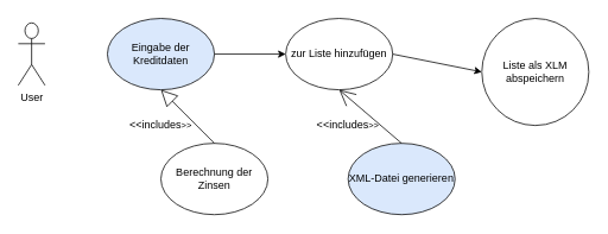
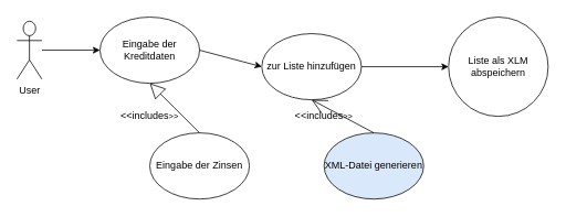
  <mxCell id="0" />
  <mxCell id="1" parent="0" />
  <mxCell id="2" value="User" style="shape=umlActor;verticalLabelPosition=bottom;verticalAlign=top;html=1;outlineConnect=0;" parent="1" vertex="1"><mxGeometry x="20" y="25" width="30" height="70" as="geometry" /></mxCell>
- <mxCell id="3" value="Eingabe der Kreditdaten" style="ellipse;whiteSpace=wrap;html=1;fillColor=#dae8fc;" parent="1" vertex="1"><mxGeometry x="120" y="20" width="120" height="80" as="geometry" /></mxCell>
- <mxCell id="5" value="Berechnung der Zinsen" style="ellipse;whiteSpace=wrap;html=1;" parent="1" vertex="1"><mxGeometry x="180" y="160" width="120" height="80" as="geometry" /></mxCell>
- <mxCell id="6" value="zur Liste hinzufügen" style="ellipse;whiteSpace=wrap;html=1;" parent="1" vertex="1"><mxGeometry x="320" y="20" width="120" height="80" as="geometry" /></mxCell>
+ <mxCell id="3" value="Eingabe der Kreditdaten" style="ellipse;whiteSpace=wrap;html=1;" parent="1" vertex="1"><mxGeometry x="120" y="20" width="120" height="80" as="geometry" /></mxCell>
+ <mxCell id="4" value="" style="endArrow=classic;html=1;entryX=0;entryY=0.5;entryDx=0;entryDy=0;" parent="1" source="2" target="3" edge="1"><mxGeometry width="50" height="50" relative="1" as="geometry"><mxPoint x="60" y="90" as="sourcePoint" /><mxPoint x="110" y="40" as="targetPoint" /></mxGeometry></mxCell>
+ <mxCell id="5" value="Eingabe der Zinsen" style="ellipse;whiteSpace=wrap;html=1;" parent="1" vertex="1"><mxGeometry x="180" y="160" width="120" height="80" as="geometry" /></mxCell>
+ <mxCell id="6" value="zur Liste hinzufügen" style="ellipse;whiteSpace=wrap;html=1;" parent="1" vertex="1"><mxGeometry x="315" y="40" width="120" height="80" as="geometry" /></mxCell>
  <mxCell id="7" value="&amp;lt;&amp;lt;includes&lt;font size=&quot;1&quot;&gt;&amp;gt;&amp;gt;&lt;/font&gt;" style="text;html=1;strokeColor=none;fillColor=none;align=center;verticalAlign=middle;whiteSpace=wrap;rounded=0;" parent="1" vertex="1"><mxGeometry x="160" y="130" width="40" height="20" as="geometry" /></mxCell>
  <mxCell id="8" value="" style="endArrow=classic;html=1;entryX=0;entryY=0.5;entryDx=0;entryDy=0;exitX=1;exitY=0.5;exitDx=0;exitDy=0;" parent="1" source="3" target="6" edge="1"><mxGeometry width="50" height="50" relative="1" as="geometry"><mxPoint x="250" y="80" as="sourcePoint" /><mxPoint x="300" y="30" as="targetPoint" /></mxGeometry></mxCell>
  <mxCell id="9" value="XML-Datei generieren" style="ellipse;whiteSpace=wrap;html=1;fillColor=#dae8fc;" parent="1" vertex="1"><mxGeometry x="390" y="160" width="120" height="80" as="geometry" /></mxCell>
  <mxCell id="10" value="" style="endArrow=open;endSize=16;endFill=0;html=1;exitX=0.5;exitY=0;exitDx=0;exitDy=0;entryX=0.5;entryY=1;entryDx=0;entryDy=0;" parent="1" source="9" target="6" edge="1"><mxGeometry x="1" y="-191" width="160" relative="1" as="geometry"><mxPoint x="380" y="130" as="sourcePoint" /><mxPoint x="380" y="110" as="targetPoint" /><mxPoint x="-1" y="-20" as="offset" /></mxGeometry></mxCell>
  <mxCell id="11" value="&amp;lt;&amp;lt;includes&lt;font size=&quot;1&quot;&gt;&amp;gt;&amp;gt;&lt;/font&gt;" style="text;html=1;strokeColor=none;fillColor=none;align=center;verticalAlign=middle;whiteSpace=wrap;rounded=0;" parent="1" vertex="1"><mxGeometry x="370" y="130" width="40" height="20" as="geometry" /></mxCell>
  <mxCell id="12" value="" style="endArrow=block;endSize=16;endFill=0;html=1;exitX=0.5;exitY=0;exitDx=0;exitDy=0;entryX=0.5;entryY=1;entryDx=0;entryDy=0;" parent="1" source="5" edge="1"><mxGeometry x="1" y="-191" width="160" relative="1" as="geometry"><mxPoint x="260" y="160" as="sourcePoint" /><mxPoint x="180" y="100" as="targetPoint" /><mxPoint x="-1" y="-20" as="offset" /></mxGeometry></mxCell>
  <mxCell id="13" value="" style="endArrow=classic;html=1;entryX=0;entryY=0.5;entryDx=0;entryDy=0;exitX=1;exitY=0.5;exitDx=0;exitDy=0;" parent="1" source="6" target="14" edge="1"><mxGeometry width="50" height="50" relative="1" as="geometry"><mxPoint x="460" y="80" as="sourcePoint" /><mxPoint x="510" y="30" as="targetPoint" /></mxGeometry></mxCell>
  <mxCell id="14" value="Liste als XLM abspeichern" style="ellipse;whiteSpace=wrap;html=1;" parent="1" vertex="1"><mxGeometry x="540" y="20" width="120" height="120" as="geometry" /></mxCell>
